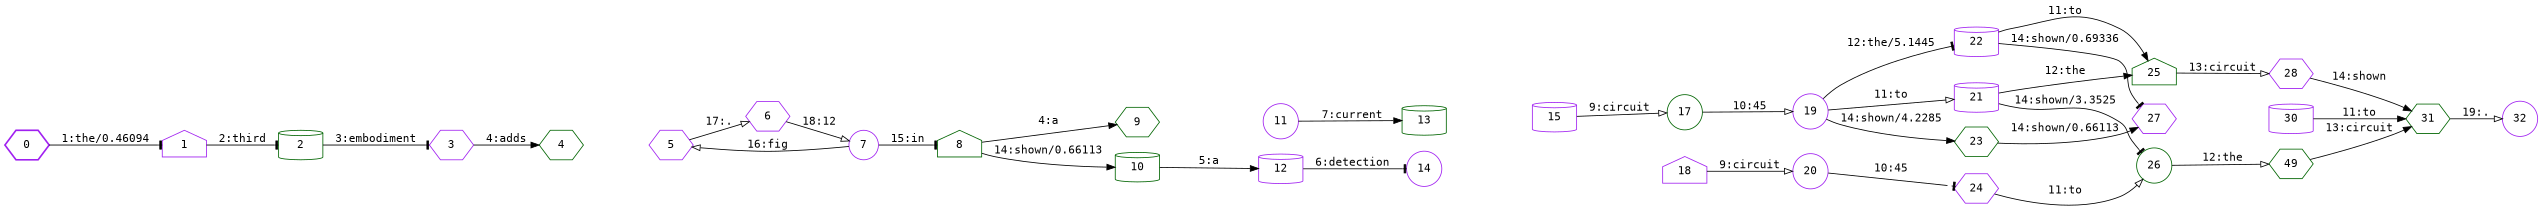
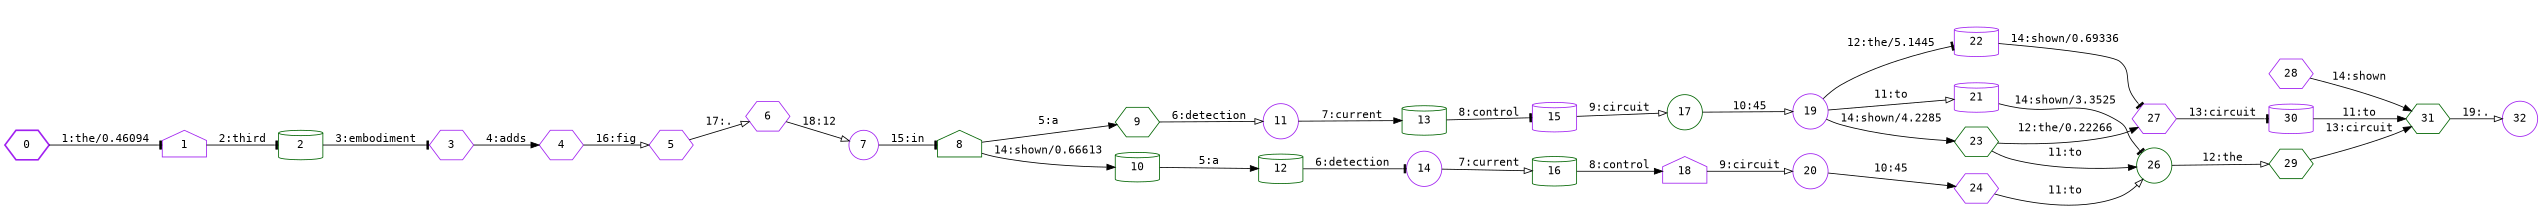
  digraph {
    fontname="DejaVu Sans Mono"
    nodesep=0.25
    rankdir=LR
    ranksep=0.4
    node [color=purple fontname="DejaVu Sans Mono" fontsize=14 shape=hexagon style=solid]
    edge [arrowhead=normal fontname="DejaVu Sans Mono" fontsize=14]
    n1 [label=0 style=bold]
    n2 [label=1 shape=house]
    n3 [color=darkgreen label=2 shape=cylinder]
    n4 [label=3]
-   n5 [color=darkgreen label=4]
+   n5 [label=4]
    n6 [label=5]
    n7 [label=6]
    n8 [label=7 shape=circle]
    n9 [color=darkgreen label=8 shape=house]
    n10 [color=darkgreen label=9]
    n11 [color=darkgreen label=10 shape=cylinder]
    n12 [label=11 shape=circle]
-   n13 [label=12 shape=cylinder]
+   n13 [color=darkgreen label=12 shape=cylinder]
    n14 [color=darkgreen label=13 shape=cylinder]
    n15 [label=14 shape=circle]
    n16 [label=15 shape=cylinder]
+   n17 [color=darkgreen label=16 shape=cylinder]
    n18 [color=darkgreen label=17 shape=circle]
    n19 [label=18 shape=house]
    n20 [label=19 shape=circle]
    n21 [label=20 shape=circle]
    n22 [label=22 shape=cylinder]
    n23 [label=21 shape=cylinder]
    n24 [color=darkgreen label=23]
    n25 [label=24]
-   n26 [color=darkgreen label=25 shape=house]
    n27 [label=27]
    n28 [color=darkgreen label=26 shape=circle]
    n29 [label=28]
    n30 [label=30 shape=cylinder]
-   n31 [color=darkgreen label=49]
+   n31 [color=darkgreen label=29]
    n32 [color=darkgreen label=31]
    n33 [label=32 shape=circle]
    n1 -> n2 [arrowhead=tee label="1:the/0.46094"]
    n2 -> n3 [arrowhead=tee label="2:third"]
    n3 -> n4 [arrowhead=tee label="3:embodiment"]
    n4 -> n5 [label="4:adds"]
-   n8 -> n6 [arrowhead=onormal label="16:fig"]
+   n5 -> n6 [arrowhead=onormal label="16:fig"]
    n6 -> n7 [arrowhead=onormal label="17:."]
    n7 -> n8 [arrowhead=onormal label="18:12"]
    n8 -> n9 [arrowhead=tee label="15:in"]
-   n9 -> n10 [label="4:a"]
-   n9 -> n11 [label="14:shown/0.66113"]
+   n9 -> n10 [label="5:a"]
+   n9 -> n11 [label="14:shown/0.66613"]
+   n10 -> n12 [arrowhead=onormal label="6:detection"]
    n11 -> n13 [label="5:a"]
    n12 -> n14 [label="7:current"]
    n13 -> n15 [arrowhead=tee label="6:detection"]
+   n14 -> n16 [arrowhead=tee label="8:control"]
+   n15 -> n17 [arrowhead=onormal label="7:current"]
    n16 -> n18 [arrowhead=onormal label="9:circuit"]
+   n17 -> n19 [label="8:control"]
    n18 -> n20 [arrowhead=onormal label="10:45"]
    n19 -> n21 [arrowhead=onormal label="9:circuit"]
    n20 -> n22 [arrowhead=tee label="12:the/5.1445"]
    n20 -> n23 [arrowhead=onormal label="11:to"]
    n20 -> n24 [label="14:shown/4.2285"]
-   n21 -> n25 [arrowhead=tee label="10:45"]
-   n22 -> n26 [label="11:to"]
+   n21 -> n25 [label="10:45"]
    n22 -> n27 [arrowhead=tee label="14:shown/0.69336"]
-   n23 -> n26 [label="12:the"]
    n23 -> n28 [arrowhead=tee label="14:shown/3.3525"]
-   n24 -> n27 [label="14:shown/0.66113"]
+   n24 -> n27 [label="12:the/0.22266"]
+   n24 -> n28 [label="11:to"]
    n25 -> n28 [arrowhead=onormal label="11:to"]
-   n26 -> n29 [arrowhead=onormal label="13:circuit"]
+   n27 -> n30 [arrowhead=tee label="13:circuit"]
    n28 -> n31 [arrowhead=onormal label="12:the"]
    n29 -> n32 [label="14:shown"]
    n30 -> n32 [label="11:to"]
    n31 -> n32 [label="13:circuit"]
    n32 -> n33 [arrowhead=onormal label="19:."]
  }
